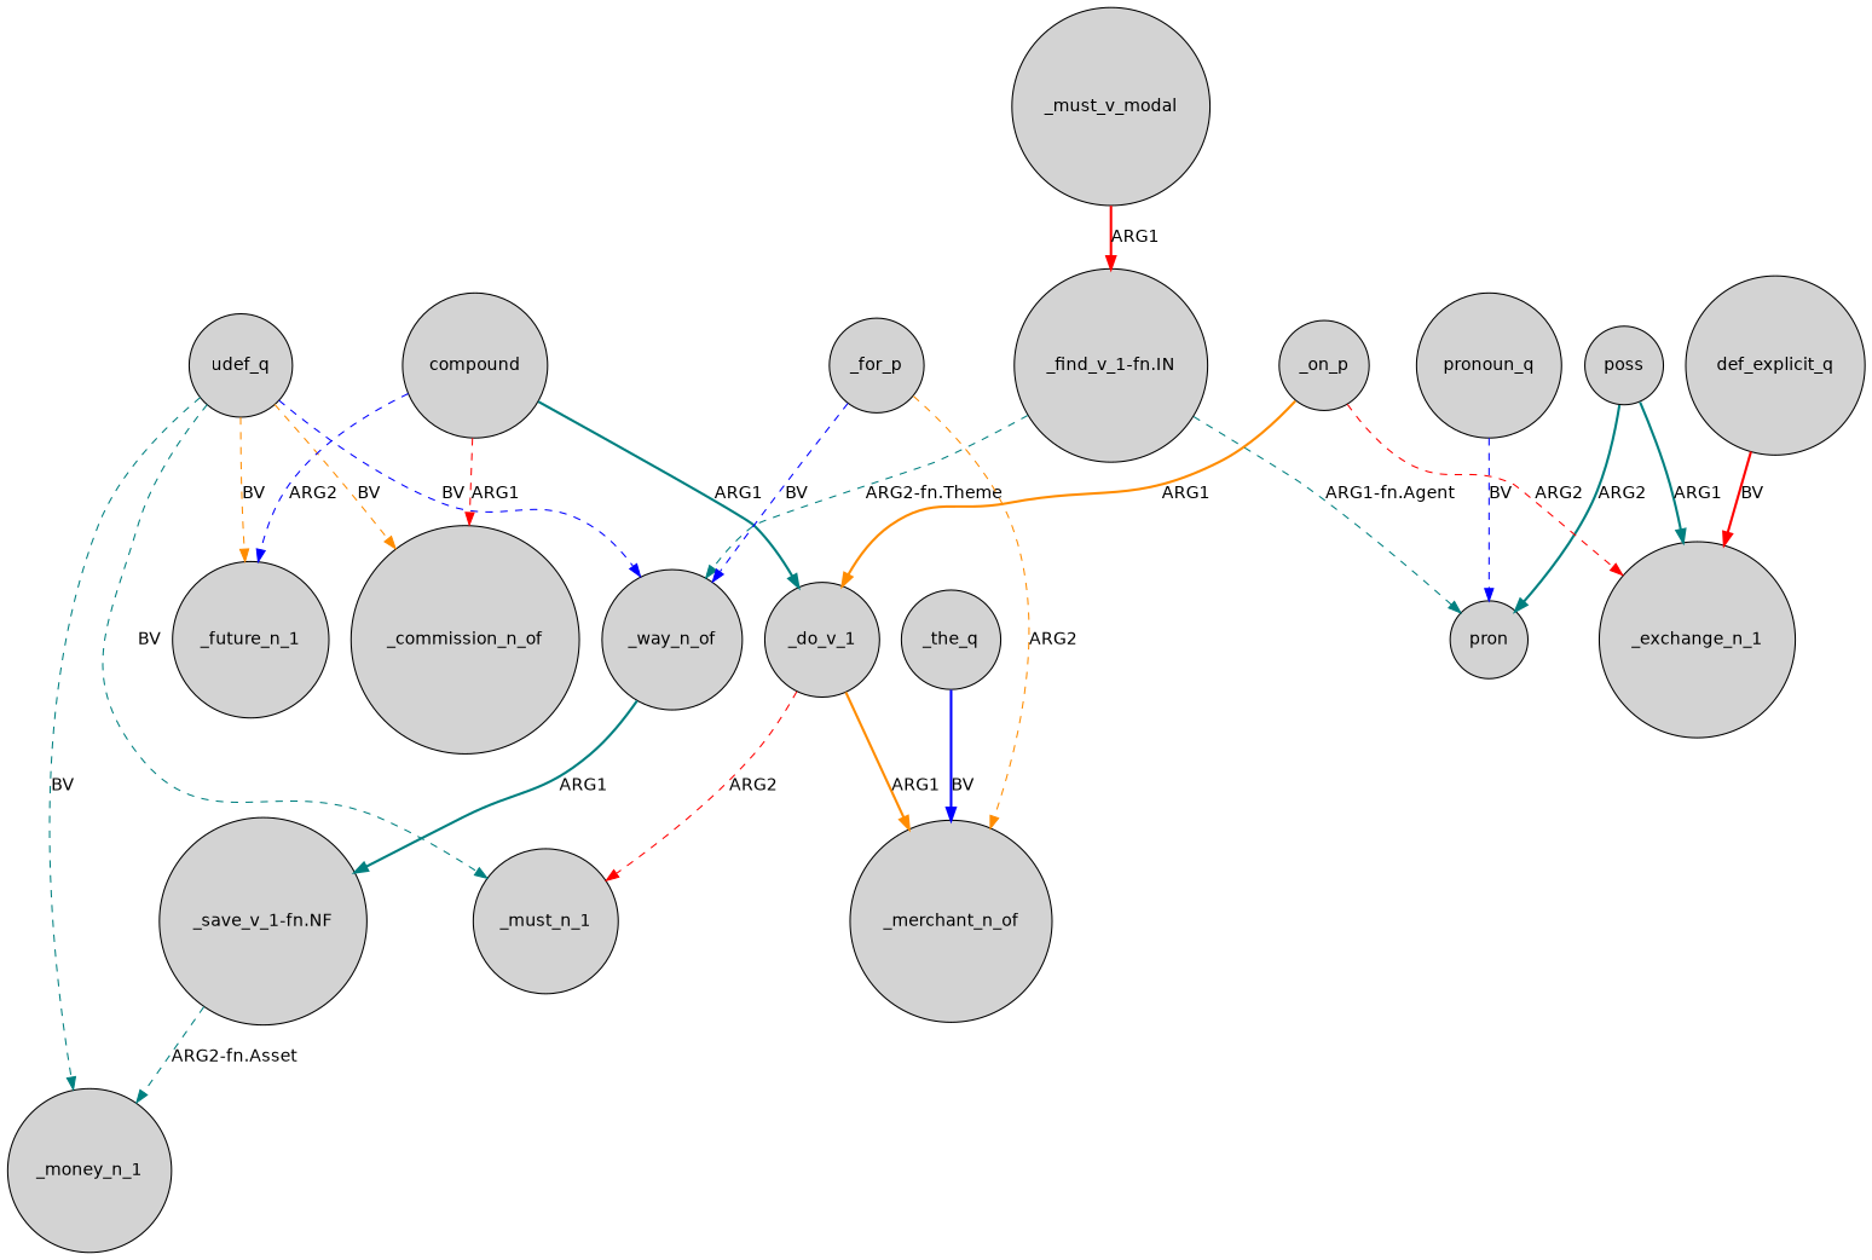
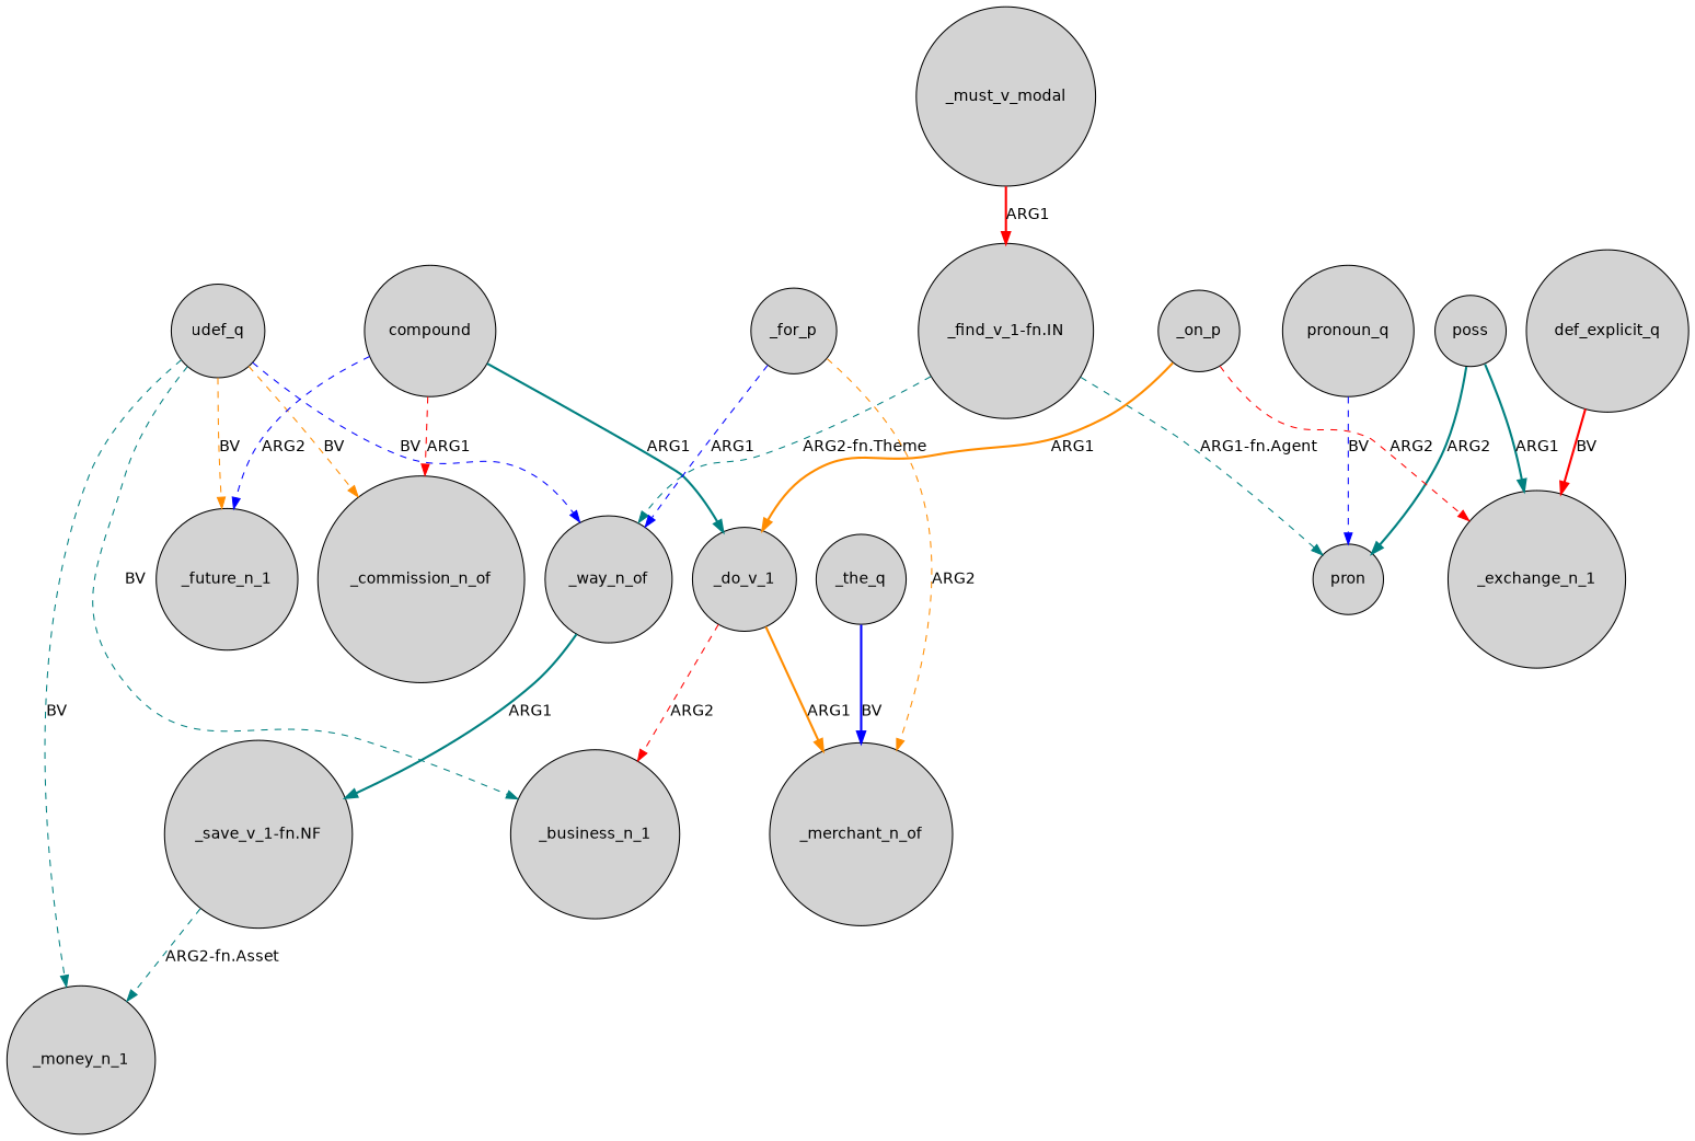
  digraph {
    fontname="DejaVu Sans"
    node [fontname="DejaVu Sans" shape=circle style=filled]
    edge [color=teal fontname="DejaVu Sans" style=dashed]
    udef_q
    _money_n_1
    _way_n_of
    _future_n_1
    _commission_n_of
-   _business_n_1 [label=_must_n_1]
+   _business_n_1
    "_save_v_1-fn.NF"
    "_find_v_1-fn.IN"
    pron
    poss
    _exchange_n_1
    _must_v_modal
    _the_q
    _merchant_n_of
    compound
    _do_v_1
    pronoun_q
    def_explicit_q
    _for_p
    _on_p
    udef_q -> _money_n_1 [label=BV]
    udef_q -> _way_n_of [color=blue label=BV]
    udef_q -> _future_n_1 [color=darkorange label=BV]
    udef_q -> _commission_n_of [color=darkorange label=BV]
    udef_q -> _business_n_1 [label=BV]
    _way_n_of -> "_save_v_1-fn.NF" [label=ARG1 style=bold]
    "_save_v_1-fn.NF" -> _money_n_1 [label="ARG2-fn.Asset"]
    "_find_v_1-fn.IN" -> _way_n_of [label="ARG2-fn.Theme"]
    "_find_v_1-fn.IN" -> pron [label="ARG1-fn.Agent"]
    poss -> pron [label=ARG2 style=bold]
    poss -> _exchange_n_1 [label=ARG1 style=bold]
    _must_v_modal -> "_find_v_1-fn.IN" [color=red label=ARG1 style=bold]
    _the_q -> _merchant_n_of [color=blue label=BV style=bold]
    compound -> _future_n_1 [color=blue label=ARG2]
    compound -> _commission_n_of [color=red label=ARG1]
    compound -> _do_v_1 [label=ARG1 style=bold]
    _do_v_1 -> _business_n_1 [color=red label=ARG2]
    _do_v_1 -> _merchant_n_of [color=darkorange label=ARG1 style=bold]
    pronoun_q -> pron [color=blue label=BV]
    def_explicit_q -> _exchange_n_1 [color=red label=BV style=bold]
-   _for_p -> _way_n_of [color=blue label=BV]
+   _for_p -> _way_n_of [color=blue label=ARG1]
    _for_p -> _merchant_n_of [color=darkorange label=ARG2]
    _on_p -> _exchange_n_1 [color=red label=ARG2]
    _on_p -> _do_v_1 [color=darkorange label=ARG1 style=bold]
  }
